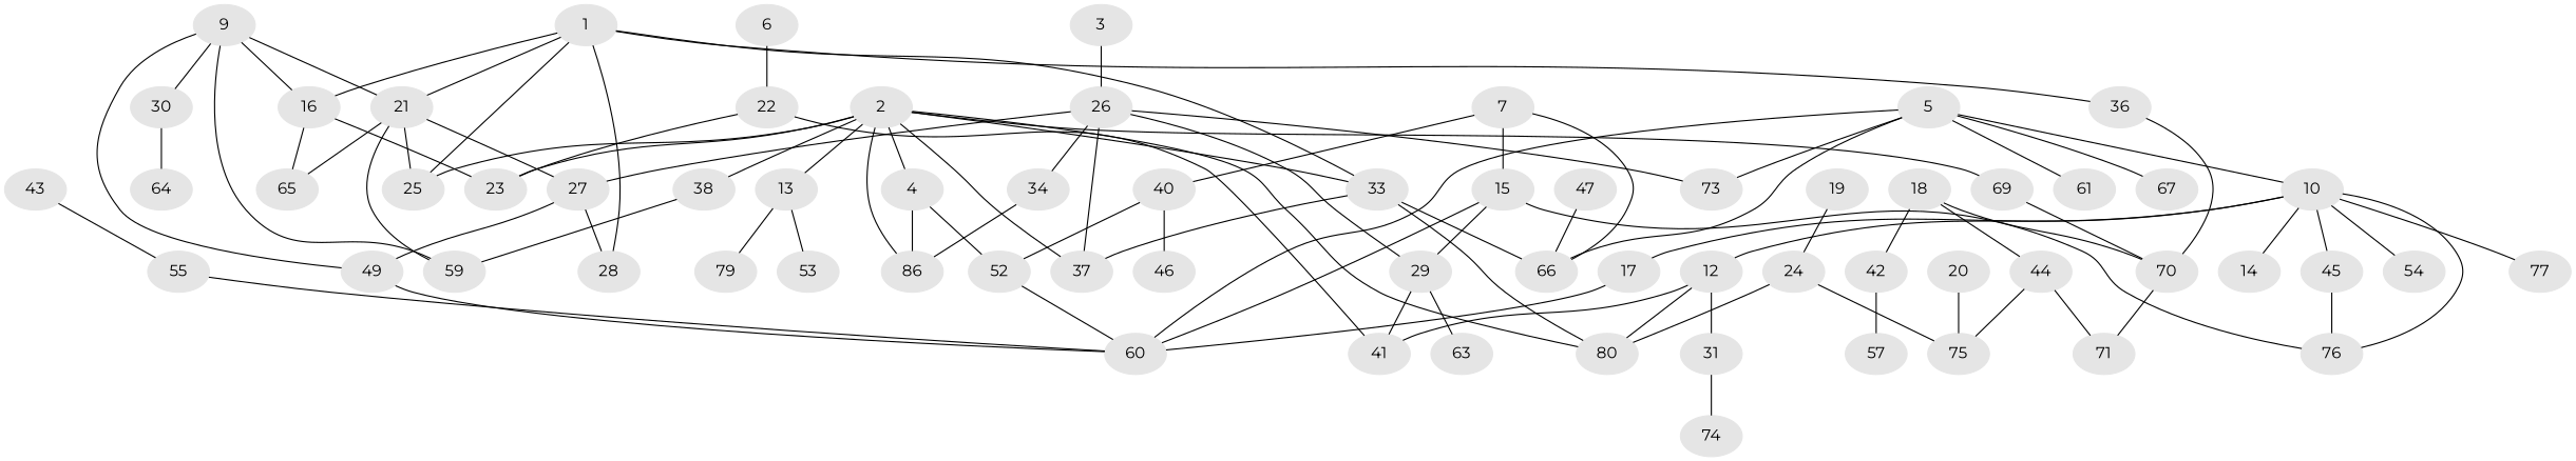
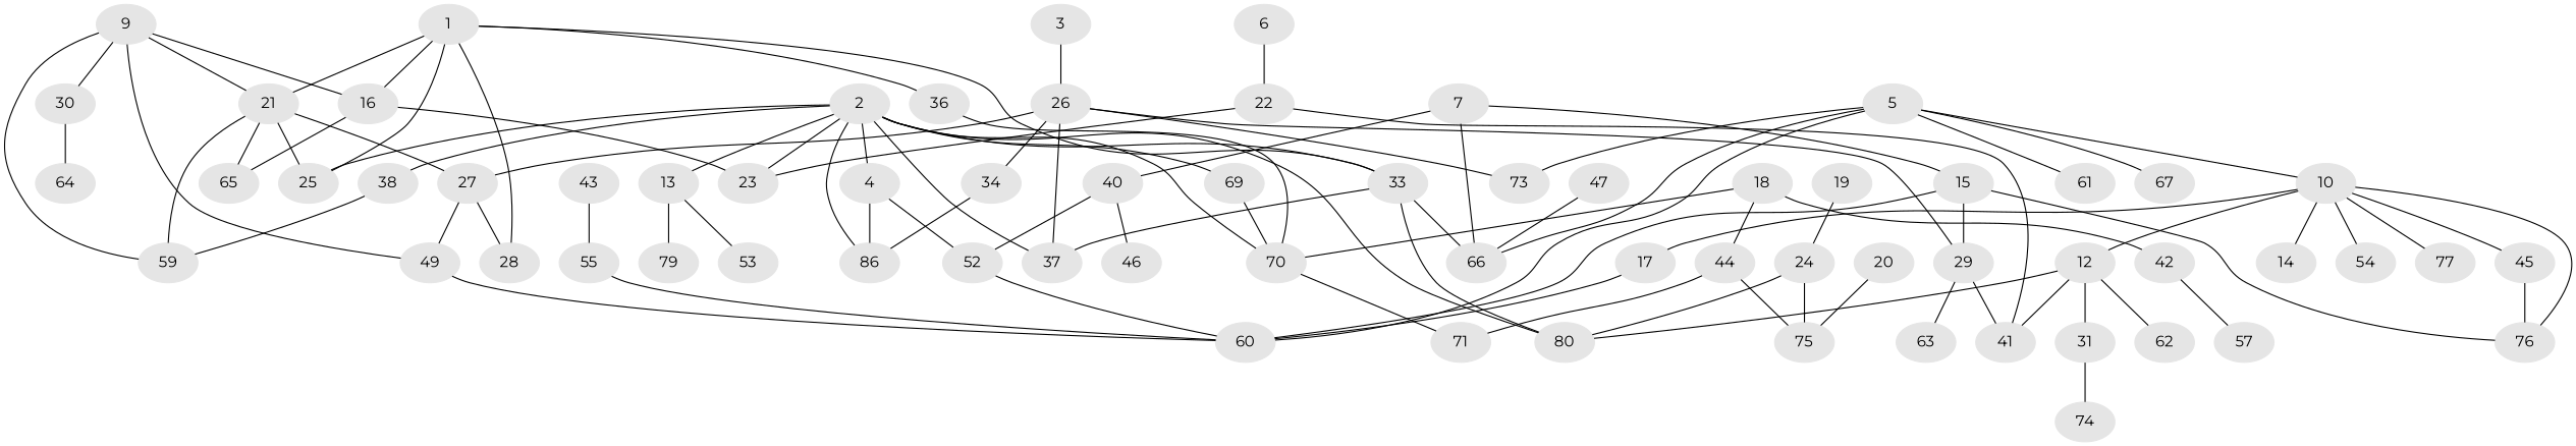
  graph {
    fontname=Montserrat
    node [color=gray90 fontname=Montserrat style=filled]
    edge [fontname=Montserrat weight=1.0]
    1
    16
    21
    25
    28
    33
    36
    23
    65
    59
    27
    37
    80
    66
    70
    2
    4
    13
    38
    69
    n21 [label=86]
    52
    53
    79
    71
    3
    26
    73
    29
    34
    60
    5
    10
    61
    67
    12
    14
    17
    45
    54
    76
    77
    6
    22
    41
    7
    15
    40
    46
    9
    30
    49
    64
    31
+   62
    74
    63
    18
    42
    44
    57
    75
    19
    24
    20
    43
    55
    47
    1 -- 16
    1 -- 21
    1 -- 25
    1 -- 28
    1 -- 33
    1 -- 36
    16 -- 23
    16 -- 65
    21 -- 25
    21 -- 65
    21 -- 59
    21 -- 27
    33 -- 37
    33 -- 80
    33 -- 66
    36 -- 70
    27 -- 28
    27 -- 49
    70 -- 71
    2 -- 25
    2 -- 33
    2 -- 23
    2 -- 37
    2 -- 80
+   2 -- 70
    2 -- 4
    2 -- 13
    2 -- 38
    2 -- 69
    2 -- n21
    4 -- n21
    4 -- 52
    13 -- 53
    13 -- 79
    38 -- 59
    69 -- 70
    52 -- 60
    3 -- 26
    26 -- 27
    26 -- 37
    26 -- 73
    26 -- 29
    26 -- 34
    29 -- 41
    29 -- 63
    34 -- n21
    5 -- 66
    5 -- 73
    5 -- 60
    5 -- 10
    5 -- 61
    5 -- 67
    10 -- 12
    10 -- 14
    10 -- 17
    10 -- 45
    10 -- 54
    10 -- 76
    10 -- 77
    12 -- 80
    12 -- 41
    12 -- 31
+   12 -- 62
    17 -- 60
    45 -- 76
    6 -- 22
    22 -- 23
    22 -- 41
    7 -- 66
    7 -- 15
    7 -- 40
    15 -- 29
    15 -- 60
    15 -- 76
    40 -- 52
    40 -- 46
    9 -- 16
    9 -- 21
    9 -- 59
    9 -- 30
    9 -- 49
    30 -- 64
    49 -- 60
    31 -- 74
    18 -- 70
    18 -- 42
    18 -- 44
    42 -- 57
    44 -- 71
    44 -- 75
    19 -- 24
    24 -- 80
    24 -- 75
    20 -- 75
    43 -- 55
    55 -- 60
    47 -- 66
  }
